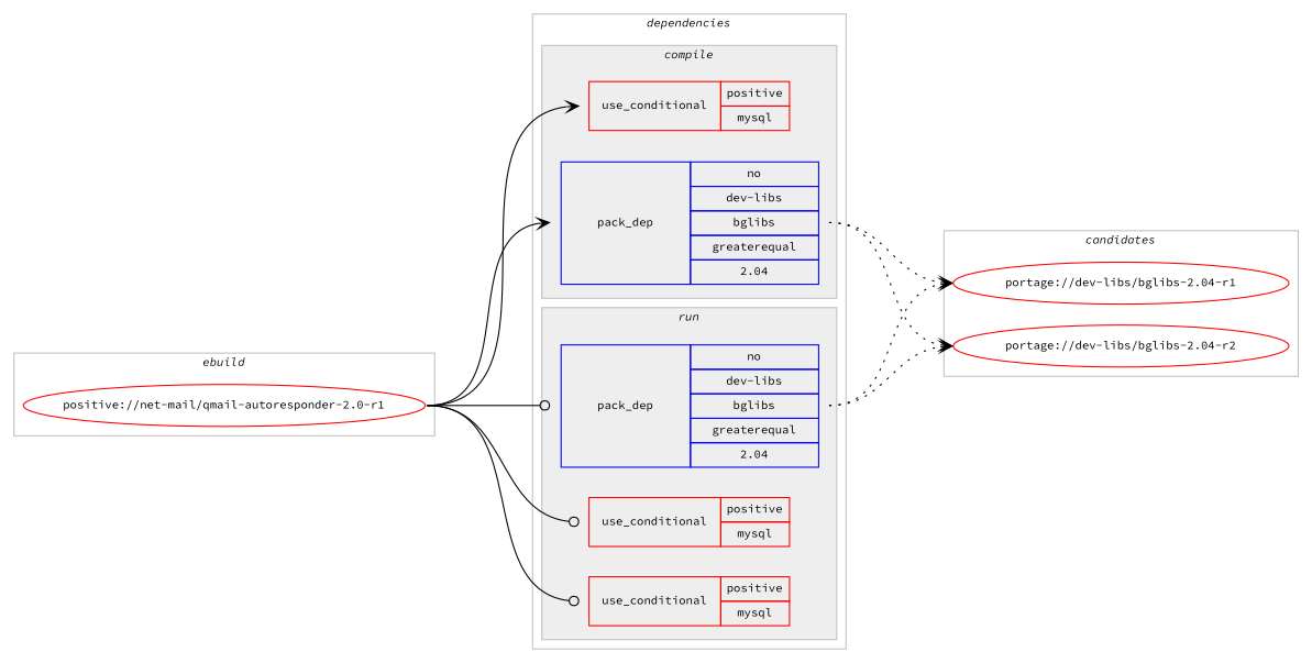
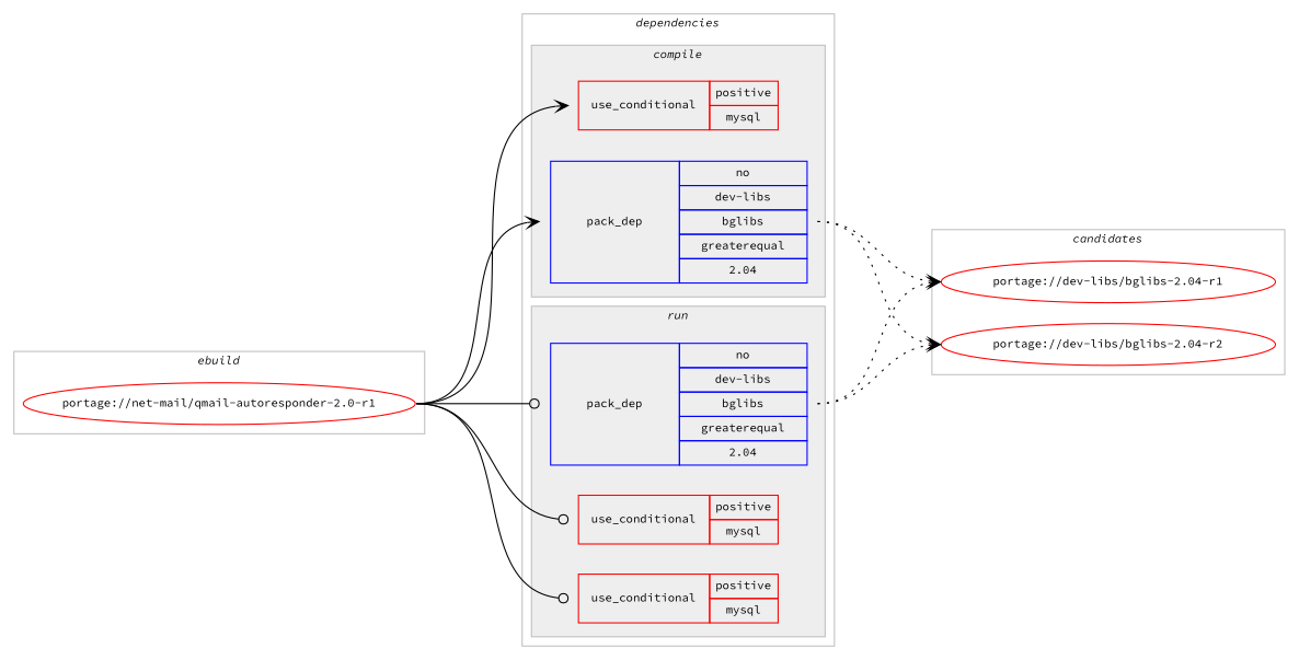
  digraph {
    compound=true
    concentrate=true
    fontname="Source Code Pro"
    fontsize=10
    newrank=true
    rankdir=LR
    ranksep=1.5
    node [color=red fontname="Source Code Pro" fontsize=10 shape=none]
    edge [arrowhead=vee headport=w style=solid tailport=e weight=20 fontname="Source Code Pro"]
-   n1 [label="positive://net-mail/qmail-autoresponder-2.0-r1" width=4 shape=""]
+   n1 [label="portage://net-mail/qmail-autoresponder-2.0-r1" width=4 shape=""]
    n2 [label=<<TABLE BORDER="0" CELLBORDER="1" CELLSPACING="0" CELLPADDING="4"><TR><TD ROWSPAN="3" CELLPADDING="10">use_conditional</TD></TR><TR><TD>positive</TD></TR><TR><TD>mysql</TD></TR></TABLE>>]
    n3 [color=blue label=<<TABLE BORDER="0" CELLBORDER="1" CELLSPACING="0" CELLPADDING="4" WIDTH="220"><TR><TD ROWSPAN="6" CELLPADDING="30">pack_dep</TD></TR><TR><TD WIDTH="110">no</TD></TR><TR><TD>dev-libs</TD></TR><TR><TD>bglibs</TD></TR><TR><TD>greaterequal</TD></TR><TR><TD>2.04</TD></TR></TABLE>>]
    n4 [label=<<TABLE BORDER="0" CELLBORDER="1" CELLSPACING="0" CELLPADDING="4"><TR><TD ROWSPAN="3" CELLPADDING="10">use_conditional</TD></TR><TR><TD>positive</TD></TR><TR><TD>mysql</TD></TR></TABLE>>]
    n5 [label=<<TABLE BORDER="0" CELLBORDER="1" CELLSPACING="0" CELLPADDING="4"><TR><TD ROWSPAN="3" CELLPADDING="10">use_conditional</TD></TR><TR><TD>positive</TD></TR><TR><TD>mysql</TD></TR></TABLE>>]
    n6 [color=blue label=<<TABLE BORDER="0" CELLBORDER="1" CELLSPACING="0" CELLPADDING="4" WIDTH="220"><TR><TD ROWSPAN="6" CELLPADDING="30">pack_dep</TD></TR><TR><TD WIDTH="110">no</TD></TR><TR><TD>dev-libs</TD></TR><TR><TD>bglibs</TD></TR><TR><TD>greaterequal</TD></TR><TR><TD>2.04</TD></TR></TABLE>>]
    n7 [label="portage://dev-libs/bglibs-2.04-r1" width=4 shape=""]
    n8 [label="portage://dev-libs/bglibs-2.04-r2" width=4 shape=""]
    subgraph cluster_1 {
      color=gray
      label=<<i>ebuild</i>>
      rank=same
      n1
    }
    subgraph cluster_2 {
      color=gray
      label=<<i>dependencies</i>>
      subgraph cluster_3 {
        color=gray
        fillcolor="#eeeeee"
        label=<<i>compile</i>>
        style=filled
        subgraph sub_4 {
          color=gray
          fillcolor="#eeeeee"
          label=<<i>compile</i>>
          style=filled
          n2
        }
        subgraph sub_5 {
          color=gray
          fillcolor="#eeeeee"
          label=<<i>compile</i>>
          style=filled
          n3
        }
      }
      subgraph cluster_6 {
        color=gray
        fillcolor="#eeeeee"
        label=<<i>compile and run</i>>
        style=filled
      }
      subgraph cluster_7 {
        color=gray
        fillcolor="#eeeeee"
        label=<<i>run</i>>
        style=filled
        subgraph sub_8 {
          color=gray
          fillcolor="#eeeeee"
          label=<<i>run</i>>
          style=filled
          n4
        }
        subgraph sub_9 {
          color=gray
          fillcolor="#eeeeee"
          label=<<i>run</i>>
          style=filled
          n5
        }
        subgraph sub_10 {
          color=gray
          fillcolor="#eeeeee"
          label=<<i>run</i>>
          style=filled
          n6
        }
      }
    }
    subgraph cluster_11 {
      color=gray
      label=<<i>candidates</i>>
      rank=same
      subgraph sub_12 {
        color=black
        label=<<i>candidates</i>>
        nodesep=1
        rank=same
        n7
        n8
      }
      subgraph sub_13 {
        color=black
        label=<<i>candidates</i>>
        nodesep=1
        rank=same
        n7
        n8
      }
    }
    n1 -> n2
    n1 -> n3
    n1 -> n4 [arrowhead=odot]
    n1 -> n5 [arrowhead=odot]
    n1 -> n6 [arrowhead=odot]
    n3 -> n7 [style=dotted weight=100]
    n3 -> n8 [style=dotted weight=100]
    n6 -> n7 [style=dotted weight=100]
    n6 -> n8 [style=dotted weight=100]
  }
